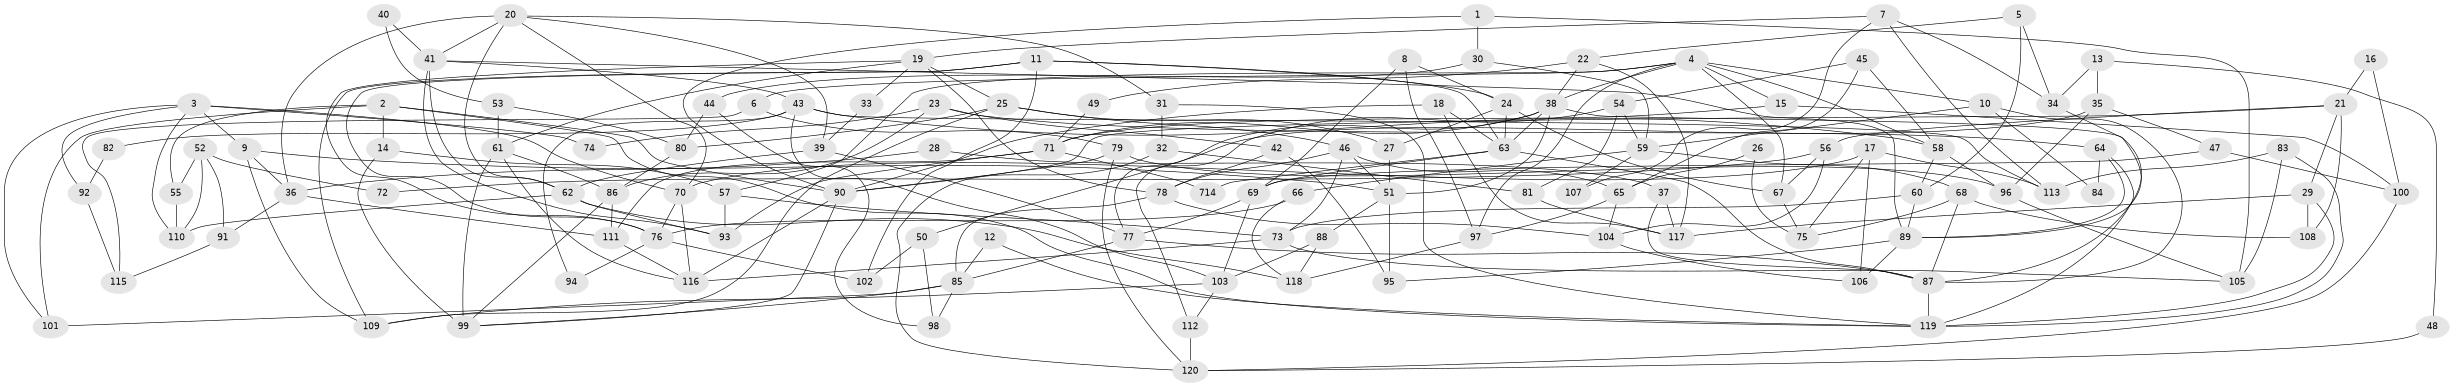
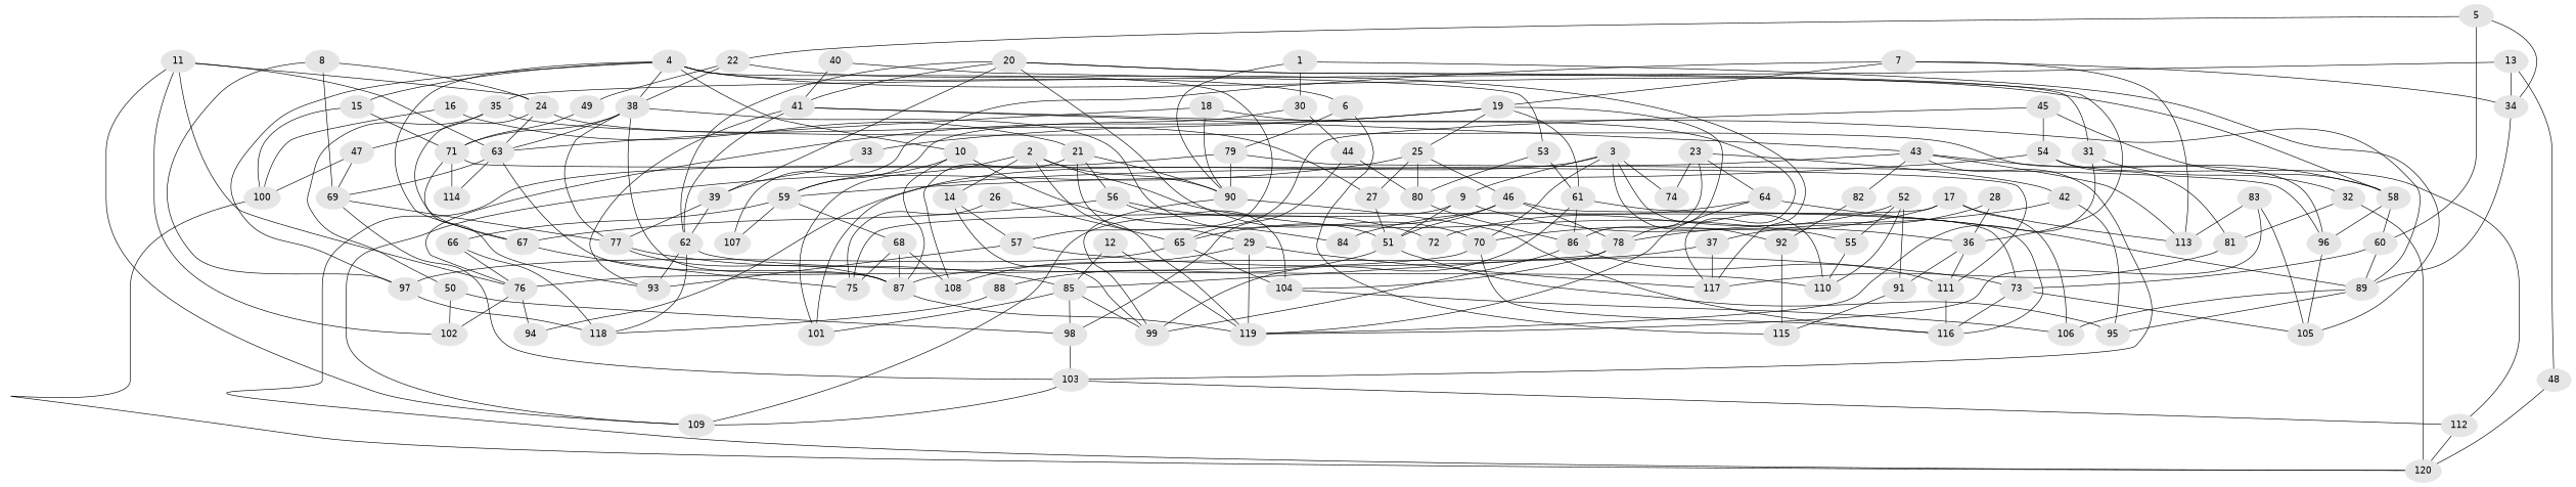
  graph {
    fontname="DejaVu Sans"
    node [color=gray90 fontname="DejaVu Sans" style=filled]
    edge [fontname="DejaVu Sans"]
    1
    30
    90
    105
    59
    44
    99
    116
    2
    14
    55
    101
    119
    57
    110
    3
    9
    70
    74
    92
    36
    51
    109
    76
    115
    4
    6
    10
    15
    38
    58
    67
    97
    79
    84
    87
    71
    100
    63
    77
    93
    73
    60
    96
    75
    118
    5
    22
    34
    117
    49
    89
    120
    7
    19
    107
    113
    25
    33
    61
    78
    8
    24
    69
    27
    103
    91
    111
    95
    88
    66
    68
    11
    102
-   114 [label=714]
+   114
    94
    12
    85
    98
    13
    35
    48
    47
    50
    16
    21
    29
    56
    108
    17
    106
    18
    46
    80
    39
    86
    104
    20
    31
    41
    62
    32
    43
    72
    23
    42
    64
    65
    26
    28
    37
    81
    40
    53
    82
    112
    45
    54
    52
    83
    1 -- 30
    1 -- 90
    1 -- 105
    30 -- 59
    30 -- 44
    90 -- 99
    90 -- 116
    59 -- 107
    59 -- 66
    59 -- 68
    44 -- 98
    44 -- 80
    2 -- 90
    2 -- 14
    2 -- 55
    2 -- 101
    2 -- 119
    14 -- 99
    14 -- 57
    55 -- 110
    57 -- 93
    57 -- 73
    3 -- 101
    3 -- 110
    3 -- 9
    3 -- 70
    3 -- 74
    3 -- 92
    9 -- 36
    9 -- 51
    9 -- 109
    70 -- 116
    70 -- 76
    92 -- 115
    36 -- 91
    36 -- 111
    51 -- 95
    51 -- 88
    76 -- 102
    76 -- 94
    4 -- 57
    4 -- 6
    4 -- 10
    4 -- 15
    4 -- 38
    4 -- 58
    4 -- 67
    4 -- 97
    6 -- 115
    6 -- 79
    10 -- 59
    10 -- 84
    10 -- 87
    15 -- 71
    15 -- 100
    38 -- 51
    38 -- 87
    38 -- 71
    38 -- 63
    38 -- 77
    58 -- 60
    58 -- 96
    67 -- 75
    97 -- 118
    79 -- 90
    79 -- 96
    79 -- 120
    87 -- 119
    71 -- 93
    71 -- 111
    71 -- 114
    100 -- 120
    63 -- 87
    63 -- 69
    63 -- 114
    77 -- 87
    77 -- 85
    73 -- 105
    73 -- 116
    60 -- 73
    60 -- 89
    96 -- 105
    5 -- 60
    5 -- 22
    5 -- 34
    22 -- 38
    22 -- 117
    22 -- 49
    34 -- 89
    49 -- 71
    89 -- 95
    89 -- 106
    7 -- 34
    7 -- 19
    7 -- 107
    7 -- 113
    19 -- 76
    19 -- 25
    19 -- 33
    19 -- 61
    19 -- 78
    25 -- 109
    25 -- 27
    25 -- 46
    25 -- 80
    33 -- 39
    61 -- 99
    61 -- 116
    61 -- 86
    78 -- 85
    78 -- 104
    8 -- 97
    8 -- 24
    8 -- 69
    24 -- 67
    24 -- 63
    24 -- 27
    69 -- 77
    69 -- 103
    27 -- 51
    103 -- 109
    103 -- 112
    91 -- 115
    111 -- 116
    88 -- 118
    66 -- 76
    66 -- 118
    68 -- 87
    68 -- 75
    68 -- 108
    11 -- 109
    11 -- 76
    11 -- 63
    11 -- 24
    11 -- 102
    12 -- 119
    12 -- 85
    85 -- 99
    85 -- 101
    85 -- 98
-   88 -- 103
+   98 -- 103
    13 -- 34
    13 -- 35
    13 -- 48
    35 -- 96
    35 -- 47
    35 -- 50
    48 -- 120
    47 -- 100
    47 -- 69
    50 -- 102
    50 -- 98
    16 -- 100
    16 -- 21
    21 -- 90
    21 -- 29
    21 -- 56
    21 -- 108
    29 -- 119
    29 -- 117
    29 -- 108
    56 -- 67
    56 -- 104
    56 -- 72
    17 -- 70
    17 -- 75
    17 -- 113
    17 -- 106
    18 -- 90
    18 -- 63
    18 -- 117
    46 -- 51
    46 -- 73
    46 -- 78
    46 -- 65
    80 -- 86
    39 -- 77
    39 -- 62
    86 -- 99
    86 -- 111
    104 -- 106
    20 -- 70
    20 -- 36
    20 -- 39
    20 -- 31
    20 -- 41
    20 -- 62
    31 -- 119
    31 -- 32
    41 -- 93
    41 -- 89
    41 -- 62
    41 -- 43
    62 -- 110
    62 -- 93
    62 -- 118
    32 -- 120
    32 -- 81
    43 -- 58
    43 -- 113
    43 -- 103
    43 -- 94
    43 -- 82
    23 -- 74
    23 -- 86
    23 -- 42
    23 -- 64
    42 -- 78
    42 -- 95
    64 -- 119
    64 -- 84
    64 -- 89
    65 -- 97
    65 -- 104
    26 -- 75
    26 -- 65
    28 -- 36
    28 -- 37
    37 -- 87
    37 -- 117
    81 -- 117
    40 -- 41
    40 -- 53
    53 -- 61
    53 -- 80
    82 -- 92
    112 -- 120
    45 -- 58
    45 -- 65
    45 -- 54
    54 -- 59
    54 -- 81
    54 -- 112
    52 -- 55
    52 -- 110
    52 -- 91
    52 -- 72
    83 -- 105
    83 -- 119
    83 -- 113
  }
